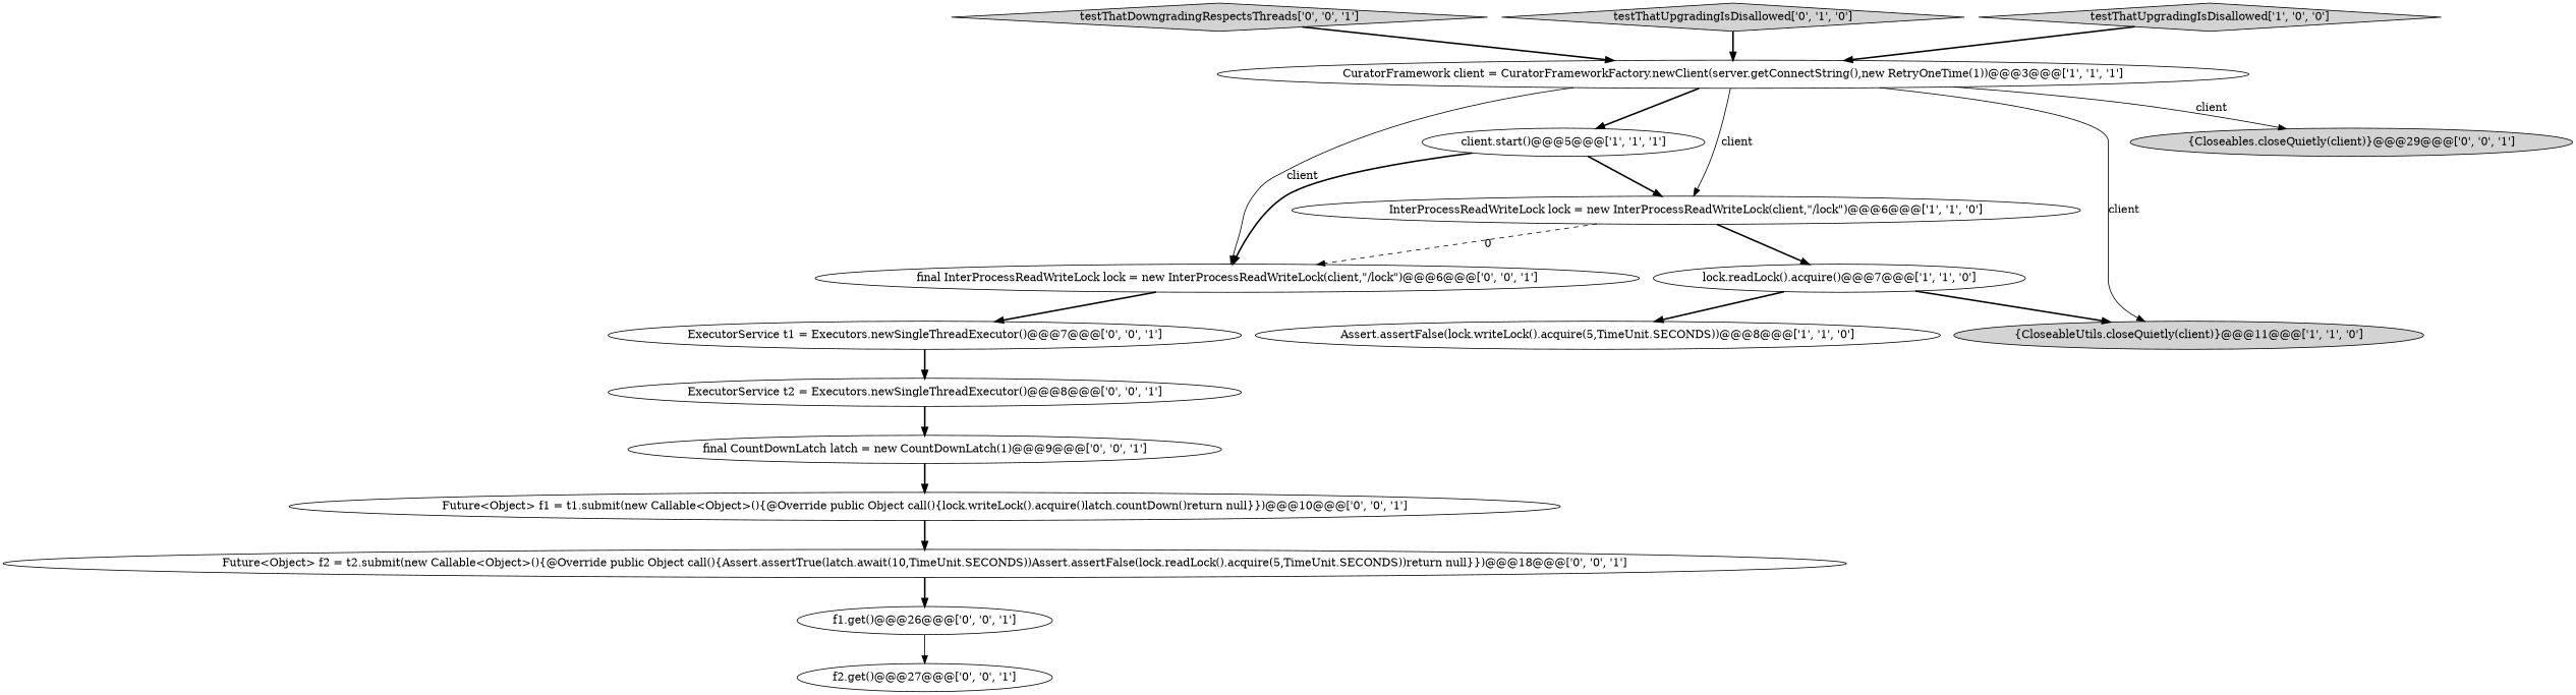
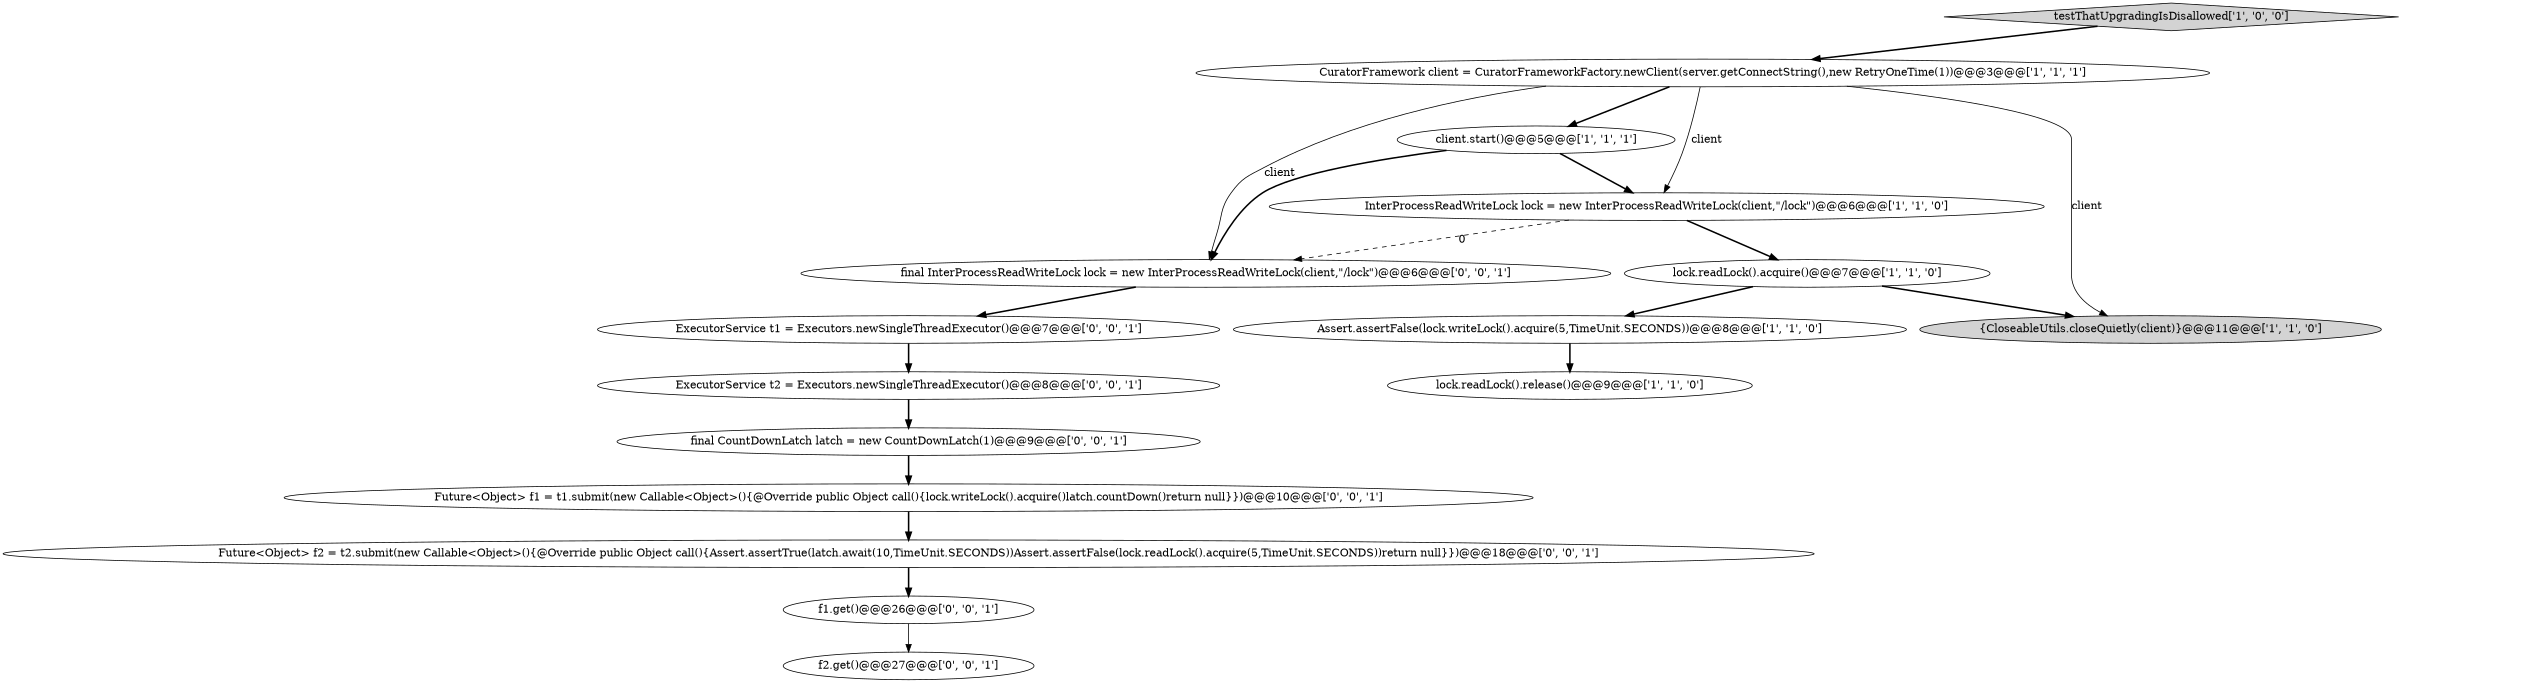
  digraph {
    fontname="DejaVu Serif"
    node [fillcolor=white fontname="DejaVu Serif" shape=ellipse style=filled]
    edge [fontname="DejaVu Serif" style=bold]
    n1 [label="ExecutorService t1 = Executors.newSingleThreadExecutor()@@@7@@@['0', '0', '1']"]
    n2 [label="ExecutorService t2 = Executors.newSingleThreadExecutor()@@@8@@@['0', '0', '1']"]
    n3 [label="final CountDownLatch latch = new CountDownLatch(1)@@@9@@@['0', '0', '1']"]
    n4 [label="Future<Object> f1 = t1.submit(new Callable<Object>(){@Override public Object call(){lock.writeLock().acquire()latch.countDown()return null}})@@@10@@@['0', '0', '1']"]
    n5 [label="Future<Object> f2 = t2.submit(new Callable<Object>(){@Override public Object call(){Assert.assertTrue(latch.await(10,TimeUnit.SECONDS))Assert.assertFalse(lock.readLock().acquire(5,TimeUnit.SECONDS))return null}})@@@18@@@['0', '0', '1']"]
-   n6 [fillcolor=lightgray label="testThatDowngradingRespectsThreads['0', '0', '1']" shape=diamond]
    n7 [label="CuratorFramework client = CuratorFrameworkFactory.newClient(server.getConnectString(),new RetryOneTime(1))@@@3@@@['1', '1', '1']"]
    n8 [label="client.start()@@@5@@@['1', '1', '1']"]
    n9 [fillcolor=lightgray label="{CloseableUtils.closeQuietly(client)}@@@11@@@['1', '1', '0']"]
    n10 [label="final InterProcessReadWriteLock lock = new InterProcessReadWriteLock(client,\"/lock\")@@@6@@@['0', '0', '1']"]
    n11 [label="InterProcessReadWriteLock lock = new InterProcessReadWriteLock(client,\"/lock\")@@@6@@@['1', '1', '0']"]
-   n12 [fillcolor=lightgray label="{Closeables.closeQuietly(client)}@@@29@@@['0', '0', '1']"]
    n13 [label="lock.readLock().acquire()@@@7@@@['1', '1', '0']"]
-   n14 [fillcolor=lightgray label="testThatUpgradingIsDisallowed['0', '1', '0']" shape=diamond]
+   n15 [label="lock.readLock().release()@@@9@@@['1', '1', '0']"]
    n16 [fillcolor=lightgray label="testThatUpgradingIsDisallowed['1', '0', '0']" shape=diamond]
    n17 [label="Assert.assertFalse(lock.writeLock().acquire(5,TimeUnit.SECONDS))@@@8@@@['1', '1', '0']"]
    n18 [label="f1.get()@@@26@@@['0', '0', '1']"]
    n19 [label="f2.get()@@@27@@@['0', '0', '1']"]
    n1 -> n2
    n2 -> n3
    n3 -> n4
    n4 -> n5
    n5 -> n18
-   n6 -> n7
    n7 -> n8
    n7 -> n9 [label=client style=solid]
    n7 -> n10 [label=client style=solid]
    n7 -> n11 [label=client style=solid]
-   n7 -> n12 [label=client style=solid]
    n8 -> n10
    n8 -> n11
    n10 -> n1
    n11 -> n10 [label=0 style=dashed]
    n11 -> n13
    n13 -> n9
    n13 -> n17
-   n14 -> n7
    n16 -> n7
+   n17 -> n15
    n18 -> n19 [style=solid]
  }
